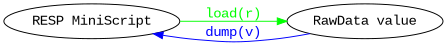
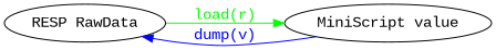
  digraph {
    rankdir=LR
    fontname="Liberation Mono"
    node [fontname="Liberation Mono"]
    edge [fontname="Liberation Mono"]
-   n1 [label="RESP MiniScript"]
-   n2 [label="RawData value"]
+   n1 [label="RESP RawData"]
+   n2 [label="MiniScript value"]
    n1 -> n2 [color=green fontcolor=green label=" load(r) "]
    n2 -> n1 [color=blue fontcolor=blue label=" dump(v) "]
  }
